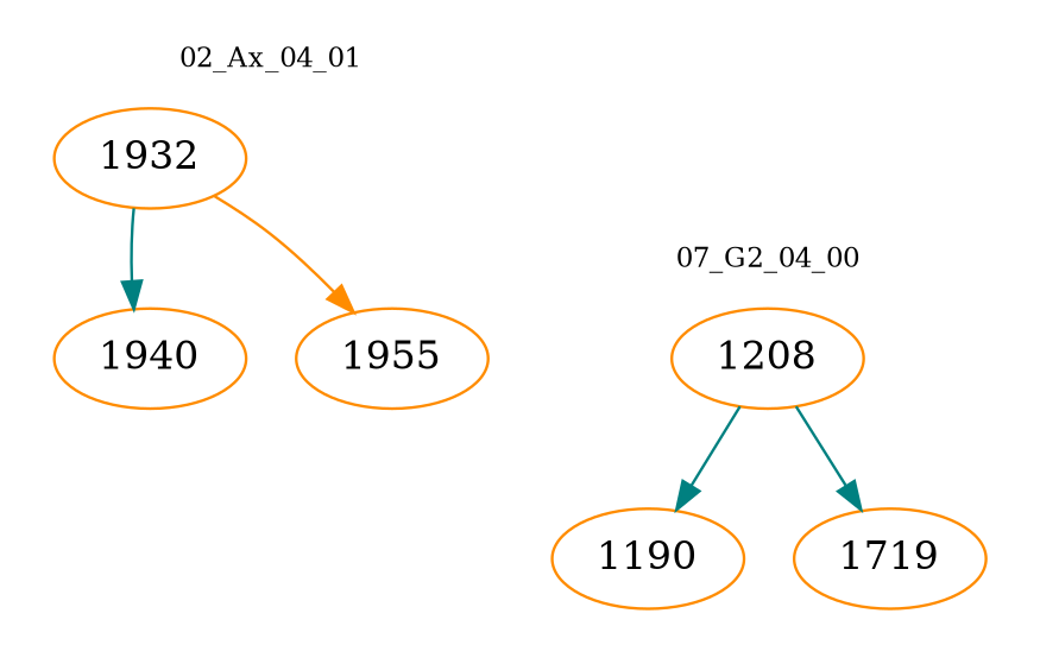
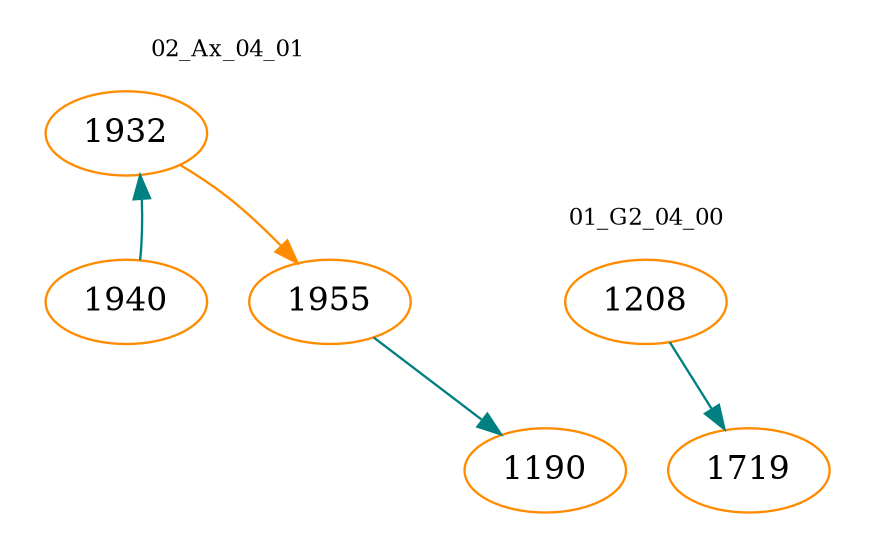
  digraph {
    node [color=darkorange]
    edge [color=teal]
    n1 [label=1932]
    n2 [label=1940]
    n3 [label=1955]
    n4 [label=1208]
    n5 [label=1190]
    n6 [label=1719]
    subgraph cluster_1 {
      color=white
      fontsize=10
      label="02_Ax_04_01"
      n1
      n2
      n3
    }
    subgraph cluster_2 {
      color=white
      fontsize=10
-     label="07_G2_04_00"
+     label="01_G2_04_00"
      n4
      n5
      n6
    }
-   n1 -> n2
+   n2 -> n1
    n1 -> n3 [color=darkorange]
-   n4 -> n5
+   n3 -> n5
    n4 -> n6
  }
